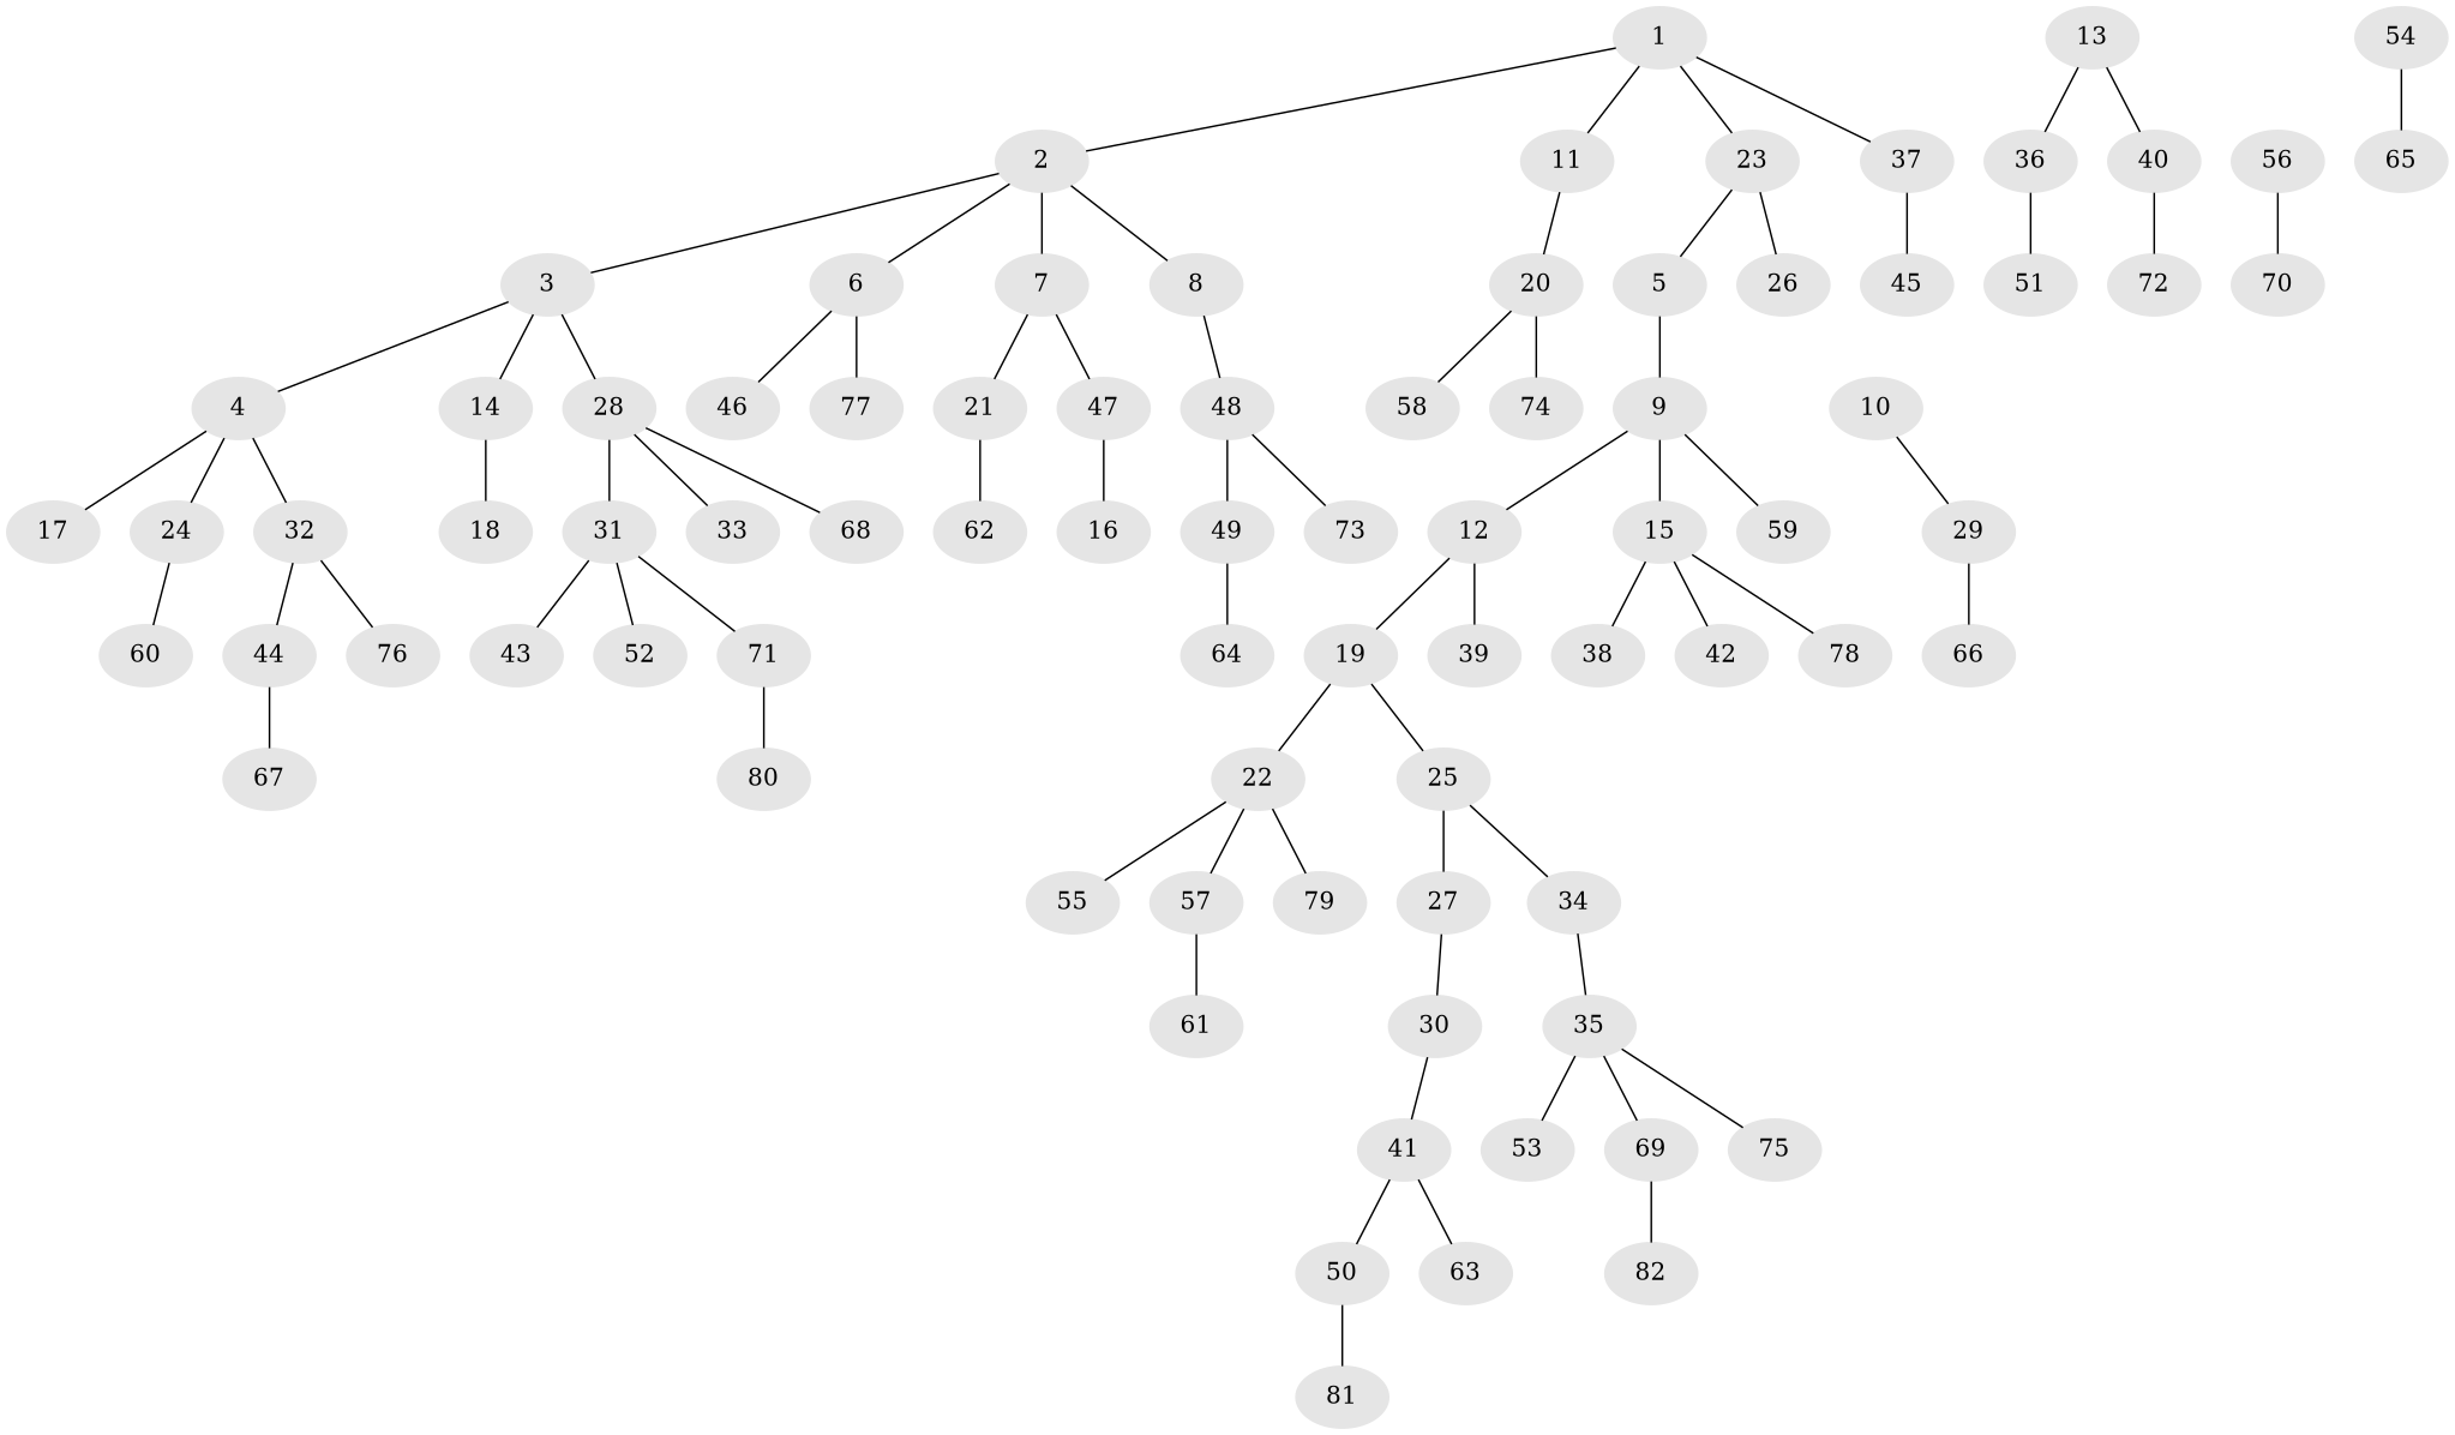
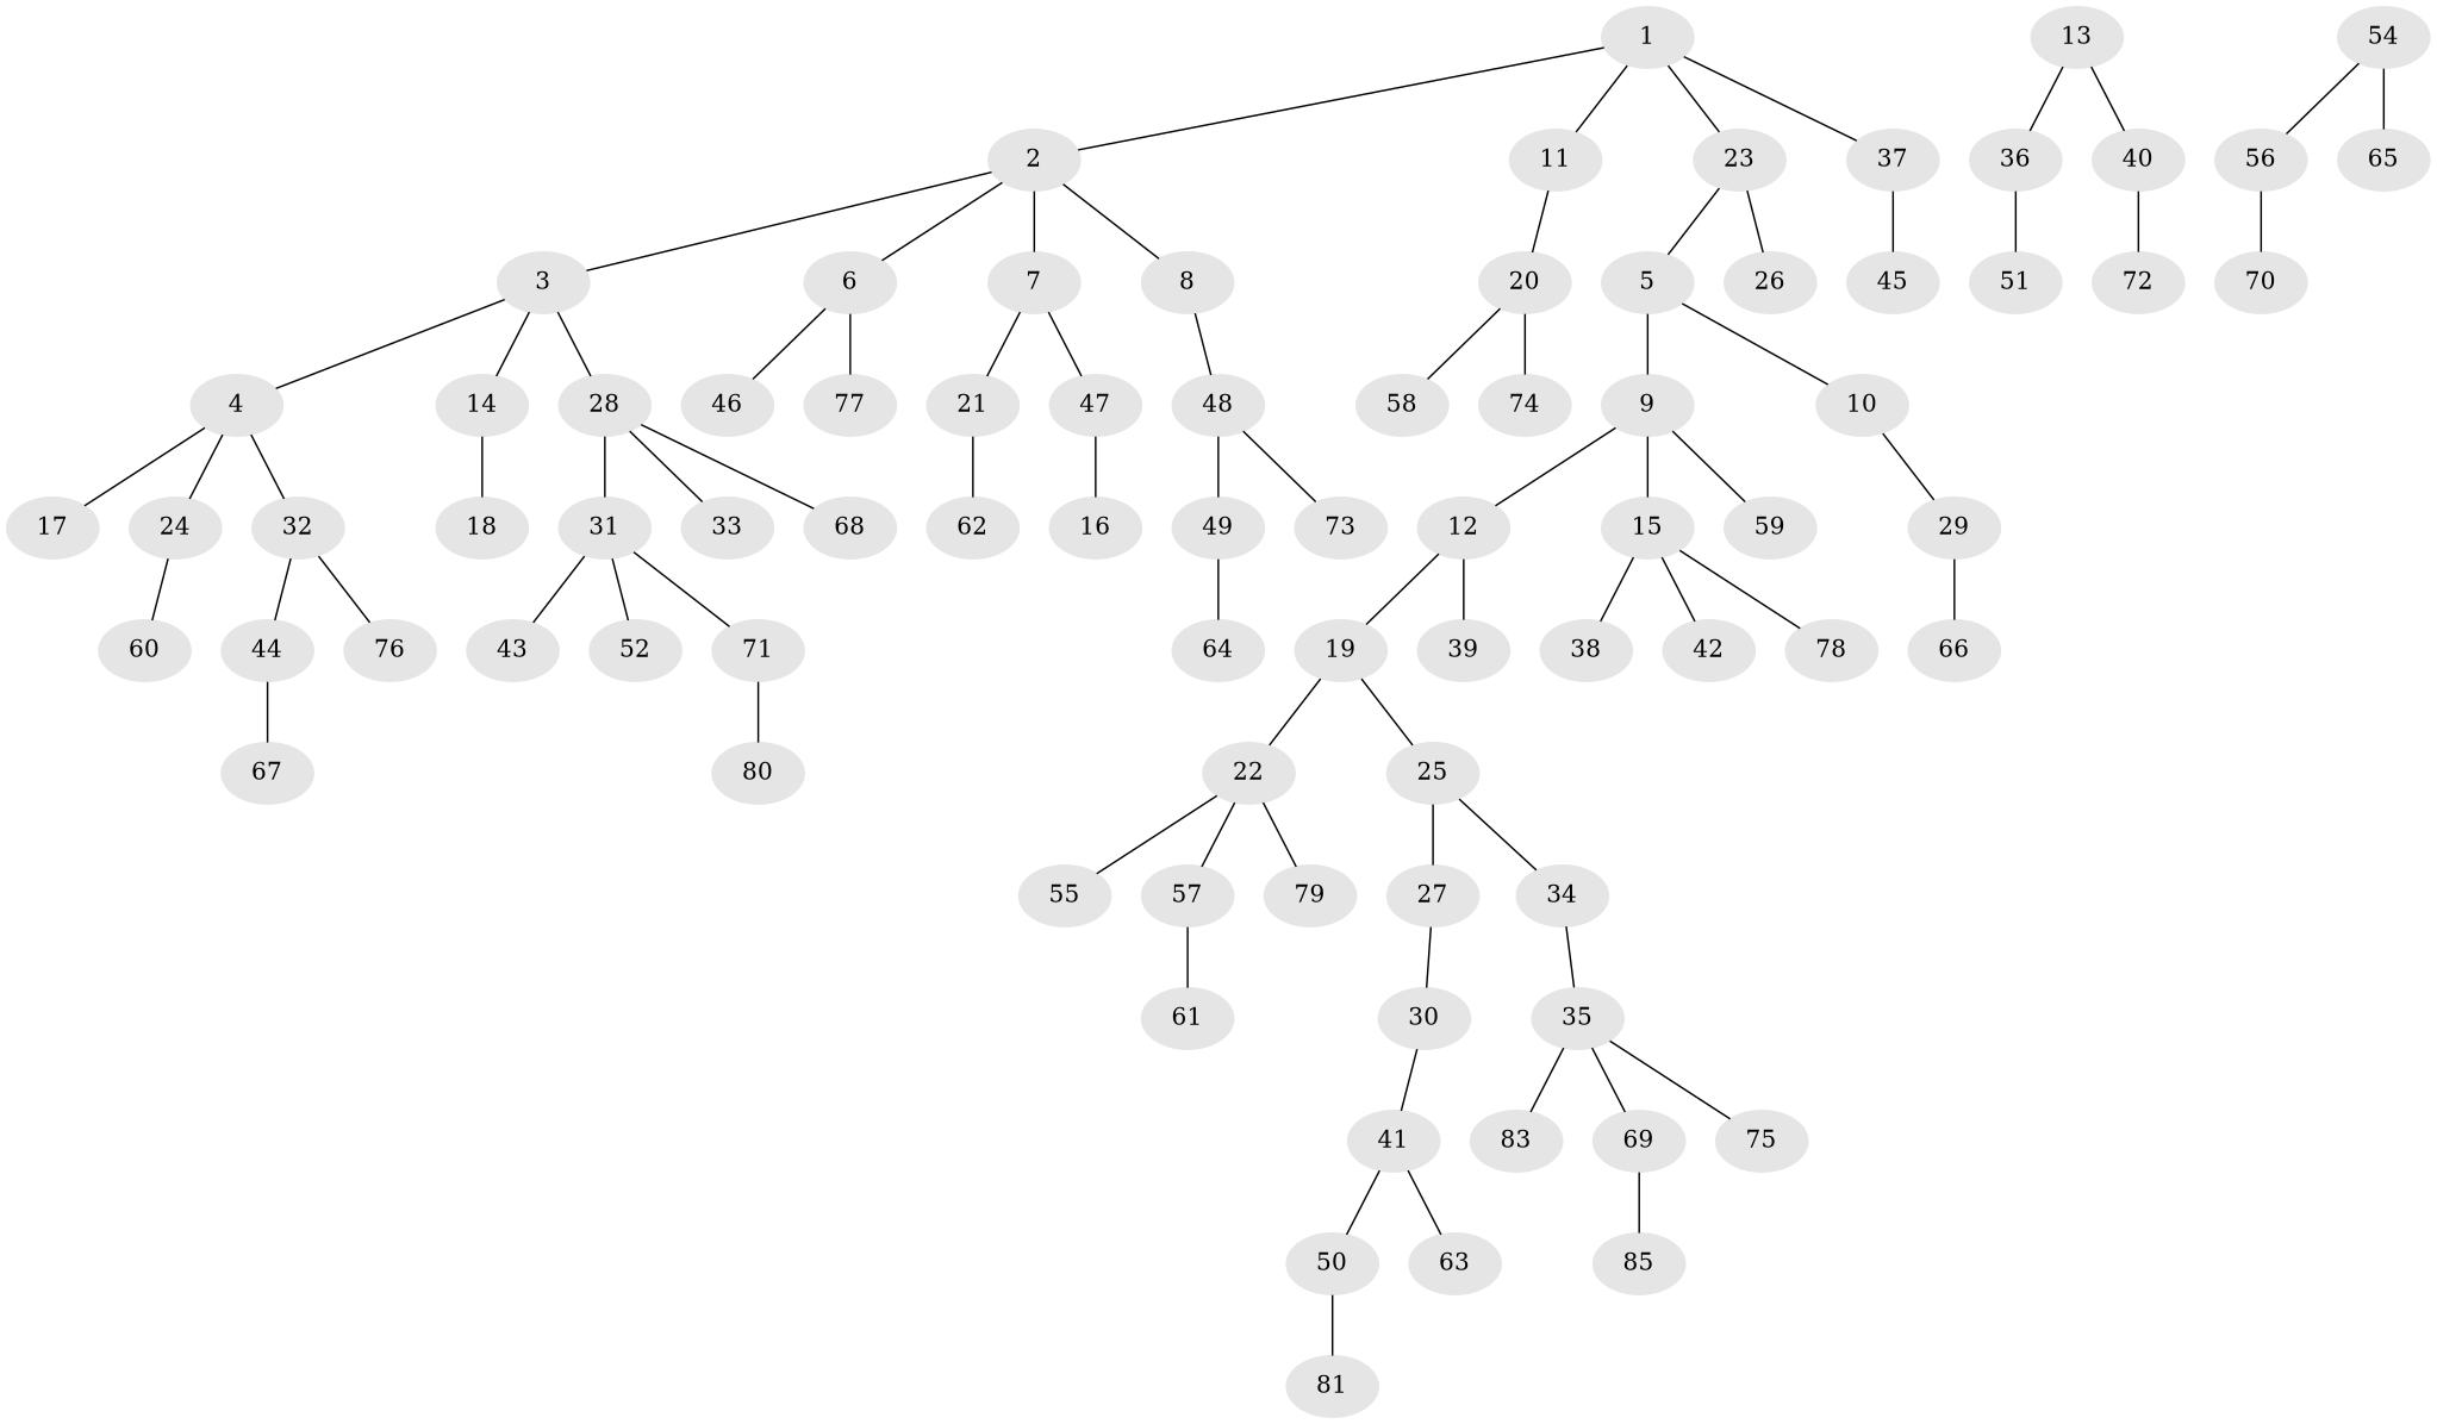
  graph {
    node [color=gray90 style=filled]
    edge [weight=1.0]
    1
    2
    11
    23
    37
    3
    6
    7
    8
    5
    9
    10
    20
    26
    45
    4
    14
    28
    46
    77
    21
    47
    48
    17
    24
    32
    18
    31
    33
    68
    60
    44
    76
    12
    15
    59
    29
    62
    16
    49
    73
    19
    39
    38
    42
    78
    13
    36
    40
    66
    58
    74
    22
    25
    51
    72
    54
    56
    65
    55
    57
    79
    27
    34
    61
    30
    35
    41
    43
    52
    71
    50
    63
    80
    67
-   53
+   53 [label=83]
    69
    75
-   82
+   82 [label=85]
    81
    64
    70
    1 -- 2
    1 -- 11
    1 -- 23
    1 -- 37
    2 -- 3
    2 -- 6
    2 -- 7
    2 -- 8
    11 -- 20
    23 -- 5
    23 -- 26 [weight=2.0]
    37 -- 45 [weight=2.0]
    3 -- 4
    3 -- 14
    3 -- 28
    6 -- 46
    6 -- 77
    7 -- 21
    7 -- 47
    8 -- 48
    5 -- 9
+   5 -- 10
    9 -- 12
    9 -- 15
    9 -- 59
    10 -- 29
    20 -- 58
    20 -- 74
    4 -- 17
    4 -- 24
    4 -- 32
    14 -- 18
    28 -- 31
    28 -- 33
    28 -- 68
    21 -- 62
    47 -- 16
    48 -- 49
    48 -- 73
    24 -- 60
    32 -- 44
    32 -- 76
    31 -- 43
    31 -- 52
    31 -- 71
    44 -- 67
    12 -- 19
    12 -- 39
    15 -- 38
    15 -- 42
    15 -- 78
    29 -- 66 [weight=2.0]
    49 -- 64
    19 -- 22
    19 -- 25
    13 -- 36
    13 -- 40
    36 -- 51
    40 -- 72
    22 -- 55
    22 -- 57
    22 -- 79
    25 -- 27
    25 -- 34
+   54 -- 56
    54 -- 65 [weight=2.0]
    56 -- 70
    57 -- 61
    27 -- 30
    34 -- 35
    30 -- 41
    35 -- 53
    35 -- 69
    35 -- 75
    41 -- 50
    41 -- 63
    71 -- 80
    50 -- 81
    69 -- 82
  }
